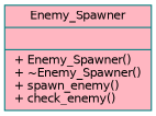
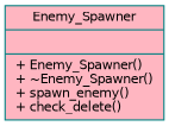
  digraph {
-   n1 [color=teal fillcolor=lightpink fontcolor=black fontname=Helvetica fontsize=10 height=0.2 label="{Enemy_Spawner\n||+ Enemy_Spawner()\l+ ~Enemy_Spawner()\l+ spawn_enemy()\l+ check_enemy()\l}" shape=record style=filled width=0.4]
+   n1 [color=teal fillcolor=lightpink fontcolor=black fontname=Helvetica fontsize=10 height=0.2 label="{Enemy_Spawner\n||+ Enemy_Spawner()\l+ ~Enemy_Spawner()\l+ spawn_enemy()\l+ check_delete()\l}" shape=record style=filled width=0.4]
  }
